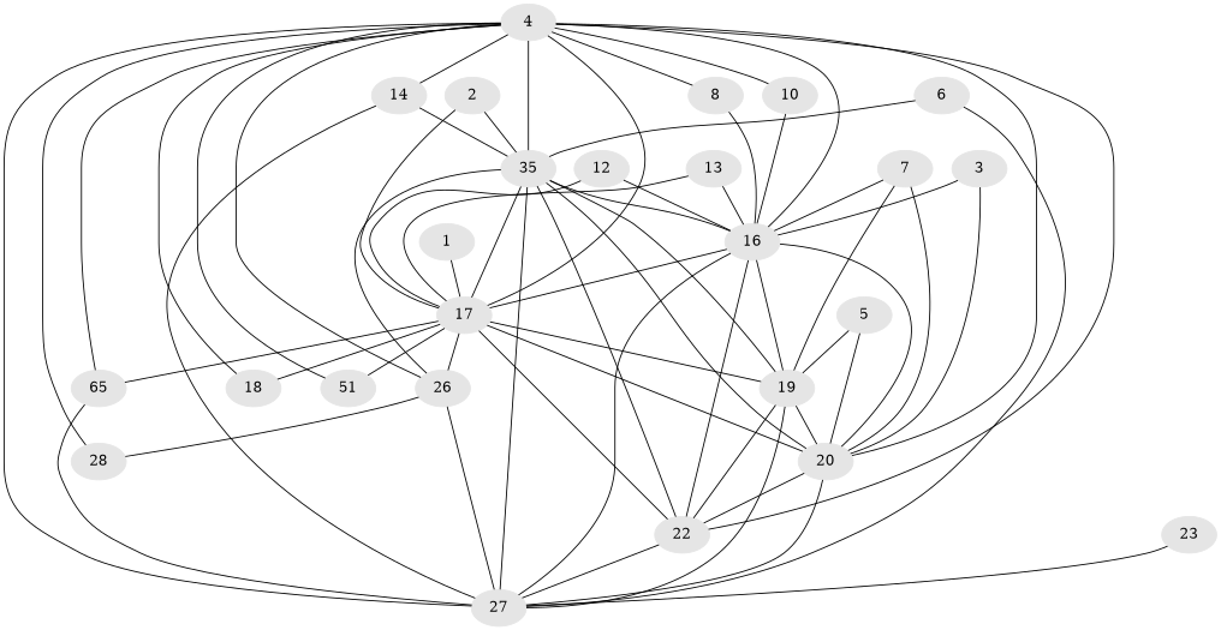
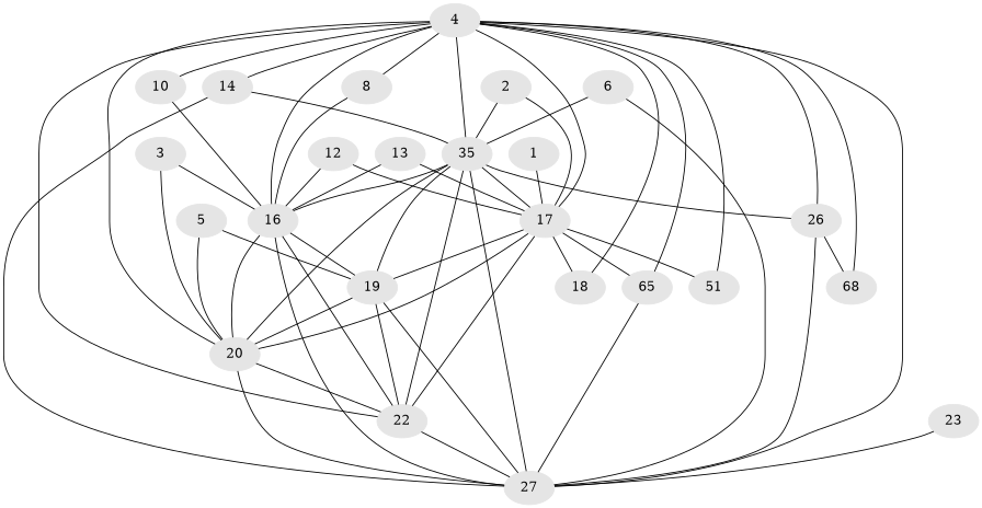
  graph {
    node [color=gray90 style=filled]
    edge [weight=1.0]
    1
    17
    20
    18
    19
    n6 [label=51]
    22
    n8 [label=65]
    26
    2
    n11 [label=35]
    16
    27
    3
    4
    8
    10
    14
-   28
+   28 [label=68]
    5
    6
-   7
    12
    13
    23
    1 -- 17
    17 -- 20 [weight=2.0]
    17 -- 18
    17 -- 19
    17 -- n6
    17 -- 22 [weight=2.0]
    17 -- n8 [weight=3.0]
-   17 -- 26 [weight=2.0]
    20 -- 22 [weight=2.0]
    20 -- 27
    19 -- 20 [weight=2.0]
    19 -- 22
    19 -- 27
    22 -- 27 [weight=2.0]
    n8 -- 27
    26 -- 27 [weight=2.0]
    26 -- 28
    2 -- 17
    2 -- n11
    n11 -- 17 [weight=3.0]
    n11 -- 20 [weight=2.0]
    n11 -- 19 [weight=2.0]
    n11 -- 22 [weight=2.0]
    n11 -- 26
    n11 -- 16 [weight=2.0]
    n11 -- 27 [weight=2.0]
-   16 -- 17
    16 -- 20
    16 -- 19 [weight=2.0]
    16 -- 22
    16 -- 27 [weight=3.0]
    3 -- 20
    3 -- 16
    4 -- 17 [weight=2.0]
    4 -- 20 [weight=2.0]
    4 -- 18
    4 -- n6
    4 -- 22 [weight=2.0]
    4 -- n8 [weight=2.0]
    4 -- 26
    4 -- n11 [weight=4.0]
    4 -- 16 [weight=2.0]
    4 -- 27 [weight=4.0]
    4 -- 8
    4 -- 10
    4 -- 14
    4 -- 28
    8 -- 16
    10 -- 16
    14 -- n11
    14 -- 27
    5 -- 20
    5 -- 19
    6 -- n11
    6 -- 27
-   7 -- 20 [weight=2.0]
-   7 -- 19
-   7 -- 16
    12 -- 17
    12 -- 16
    13 -- 17
    13 -- 16
    23 -- 27
  }
